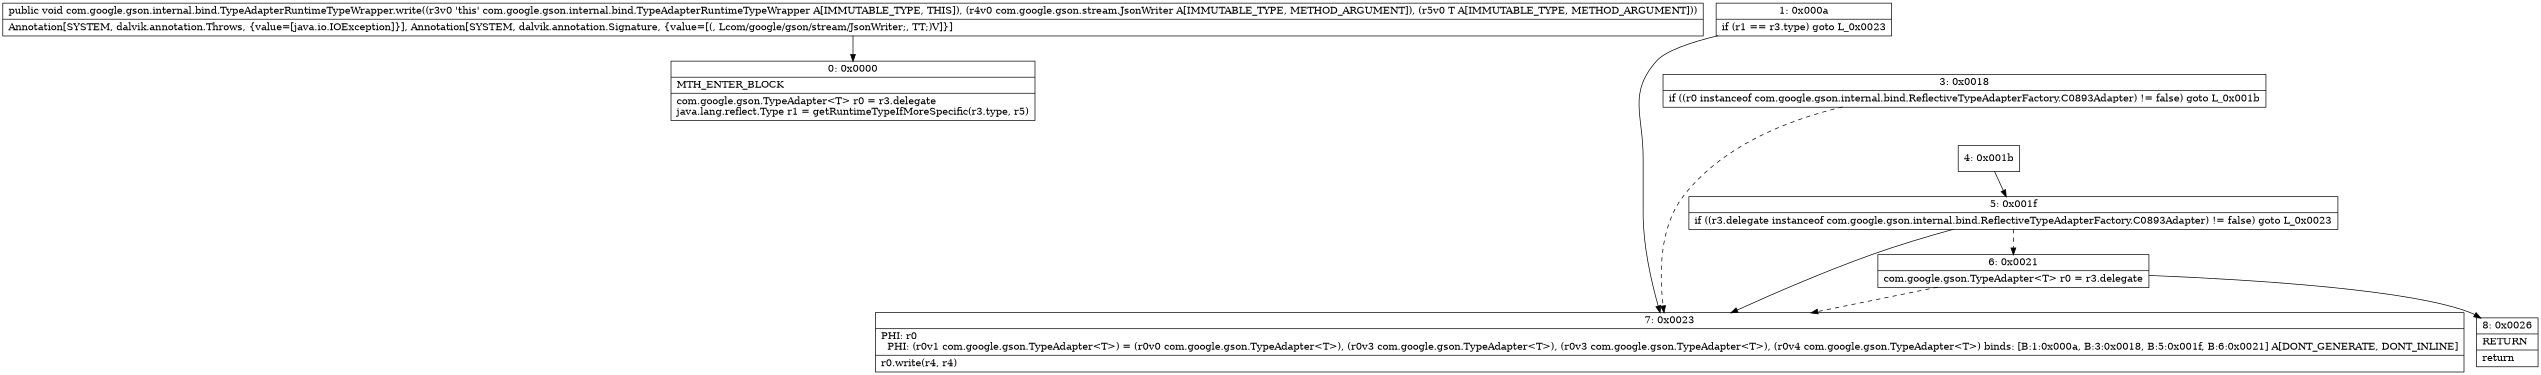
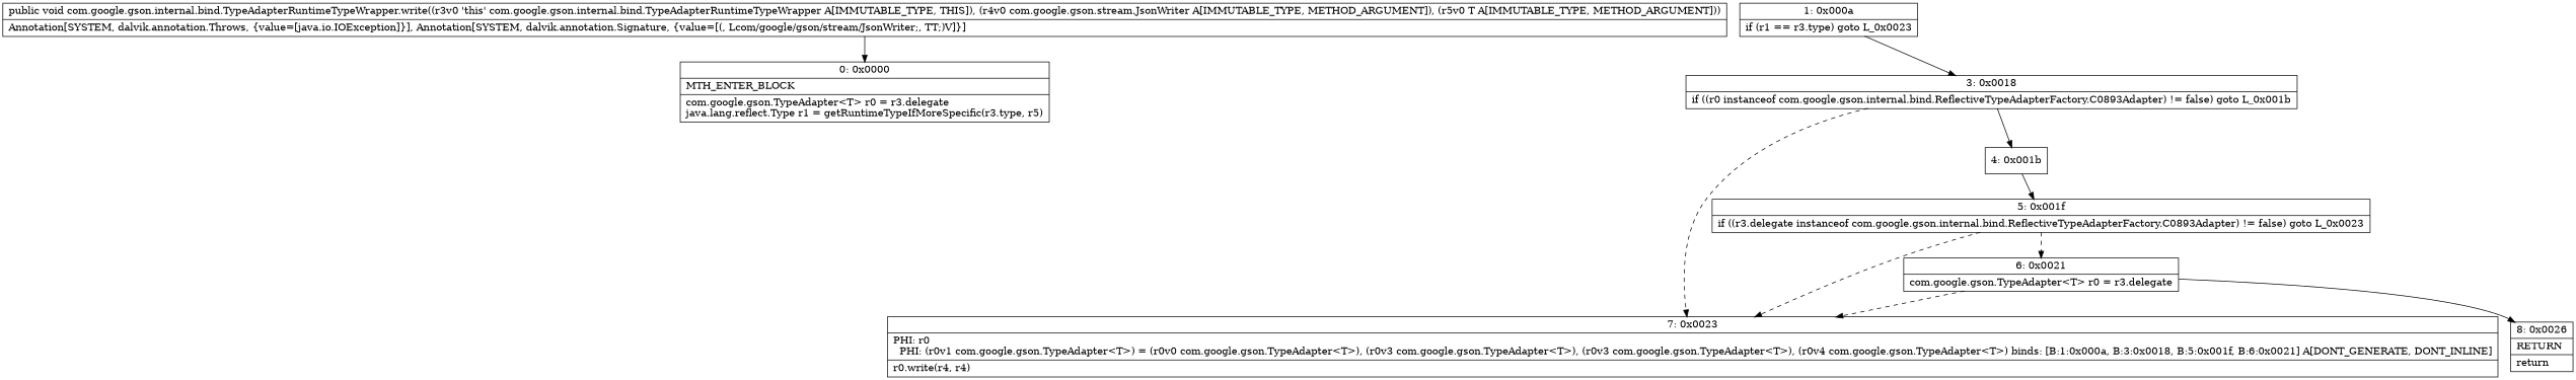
  digraph {
    node [shape=record]
    n1 [label="{0\:\ 0x0000|MTH_ENTER_BLOCK\l|com.google.gson.TypeAdapter\<T\> r0 = r3.delegate\ljava.lang.reflect.Type r1 = getRuntimeTypeIfMoreSpecific(r3.type, r5)\l}"]
    n2 [label="{1\:\ 0x000a|if (r1 == r3.type) goto L_0x0023\l}"]
    n3 [label="{7\:\ 0x0023|PHI: r0 \l  PHI: (r0v1 com.google.gson.TypeAdapter\<T\>) = (r0v0 com.google.gson.TypeAdapter\<T\>), (r0v3 com.google.gson.TypeAdapter\<T\>), (r0v3 com.google.gson.TypeAdapter\<T\>), (r0v4 com.google.gson.TypeAdapter\<T\>) binds: [B:1:0x000a, B:3:0x0018, B:5:0x001f, B:6:0x0021] A[DONT_GENERATE, DONT_INLINE]\l|r0.write(r4, r4)\l}"]
    n4 [label="{3\:\ 0x0018|if ((r0 instanceof com.google.gson.internal.bind.ReflectiveTypeAdapterFactory.C0893Adapter) != false) goto L_0x001b\l}"]
    n5 [label="{4\:\ 0x001b}"]
    n6 [label="{5\:\ 0x001f|if ((r3.delegate instanceof com.google.gson.internal.bind.ReflectiveTypeAdapterFactory.C0893Adapter) != false) goto L_0x0023\l}"]
    n7 [label="{6\:\ 0x0021|com.google.gson.TypeAdapter\<T\> r0 = r3.delegate\l}"]
    n8 [label="{8\:\ 0x0026|RETURN\l|return\l}"]
    n9 [label="{public void com.google.gson.internal.bind.TypeAdapterRuntimeTypeWrapper.write((r3v0 'this' com.google.gson.internal.bind.TypeAdapterRuntimeTypeWrapper A[IMMUTABLE_TYPE, THIS]), (r4v0 com.google.gson.stream.JsonWriter A[IMMUTABLE_TYPE, METHOD_ARGUMENT]), (r5v0 T A[IMMUTABLE_TYPE, METHOD_ARGUMENT]))  | Annotation[SYSTEM, dalvik.annotation.Throws, \{value=[java.io.IOException]\}], Annotation[SYSTEM, dalvik.annotation.Signature, \{value=[(, Lcom\/google\/gson\/stream\/JsonWriter;, TT;)V]\}]\l}"]
-   n2 -> n3
+   n2 -> n4
    n4 -> n3 [style=dashed]
+   n4 -> n5
    n5 -> n6
-   n6 -> n3
+   n6 -> n3 [style=dashed]
    n6 -> n7 [style=dashed]
    n7 -> n3 [style=dashed]
    n7 -> n8
    n9 -> n1
  }
